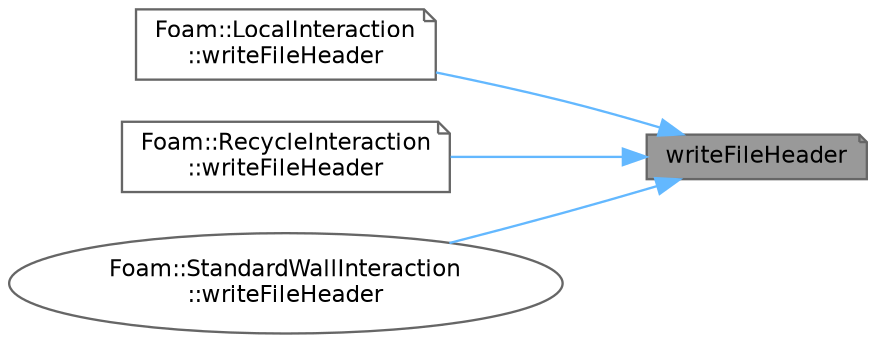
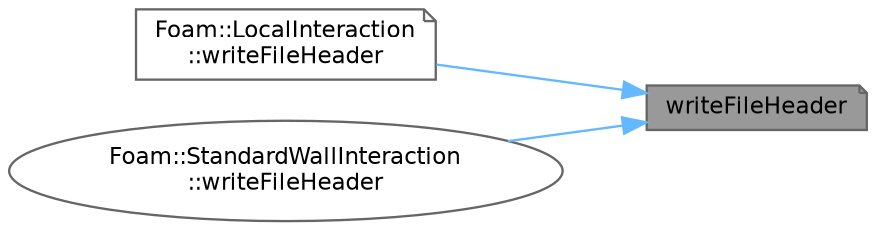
  digraph {
    rankdir=RL
    node [color=grey40 fillcolor=white fontname=Helvetica fontsize=10 shape=note style=filled]
    edge [color=steelblue1 dir=back fontname=Helvetica fontsize=10 labelfontname=Helvetica labelfontsize=10 style=solid]
    n1 [color=gray40 fillcolor=grey60 fontcolor=black height=0.2 label=writeFileHeader width=0.4]
    n2 [height=0.2 label="Foam::LocalInteraction\l::writeFileHeader" width=0.4]
-   n3 [height=0.2 label="Foam::RecycleInteraction\l::writeFileHeader" width=0.4]
    n4 [height=0.2 label="Foam::StandardWallInteraction\l::writeFileHeader" shape=ellipse width=0.4]
    n1 -> n2
-   n1 -> n3
    n1 -> n4
  }
